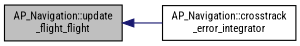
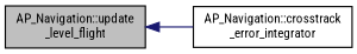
  digraph {
    rankdir=LR
    fontname="Roboto Condensed"
    node [color=black fontname="Roboto Condensed" fontsize=10 shape=record style=filled]
-   n1 [fillcolor=grey75 fontcolor=black height=0.2 label="AP_Navigation::update\l_flight_flight" width=0.4]
+   n1 [fillcolor=grey75 fontcolor=black height=0.2 label="AP_Navigation::update\l_level_flight" width=0.4]
    n2 [fillcolor=white height=0.2 label="AP_Navigation::crosstrack\l_error_integrator" width=0.4]
    n1 -> n2 [color=midnightblue dir=back fontname="Roboto Condensed" fontsize=10 labelfontname=Helvetica labelfontsize=10 style=solid]
  }
